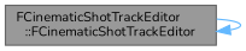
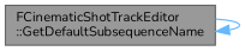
  digraph {
    rankdir=TB
    fontname=Nunito
-   n1 [color=gray40 fillcolor=grey60 fontcolor=black fontname=Nunito fontsize=10 height=0.2 label="FCinematicShotTrackEditor\l::FCinematicShotTrackEditor" shape=box style=filled width=0.4]
+   n1 [color=gray40 fillcolor=grey60 fontcolor=black fontname=Nunito fontsize=10 height=0.2 label="FCinematicShotTrackEditor\l::GetDefaultSubsequenceName" shape=box style=filled width=0.4]
    n1 -> n1 [color=steelblue1 fontname=Nunito fontsize=10 labelfontname=Helvetica labelfontsize=10 style=solid]
  }
